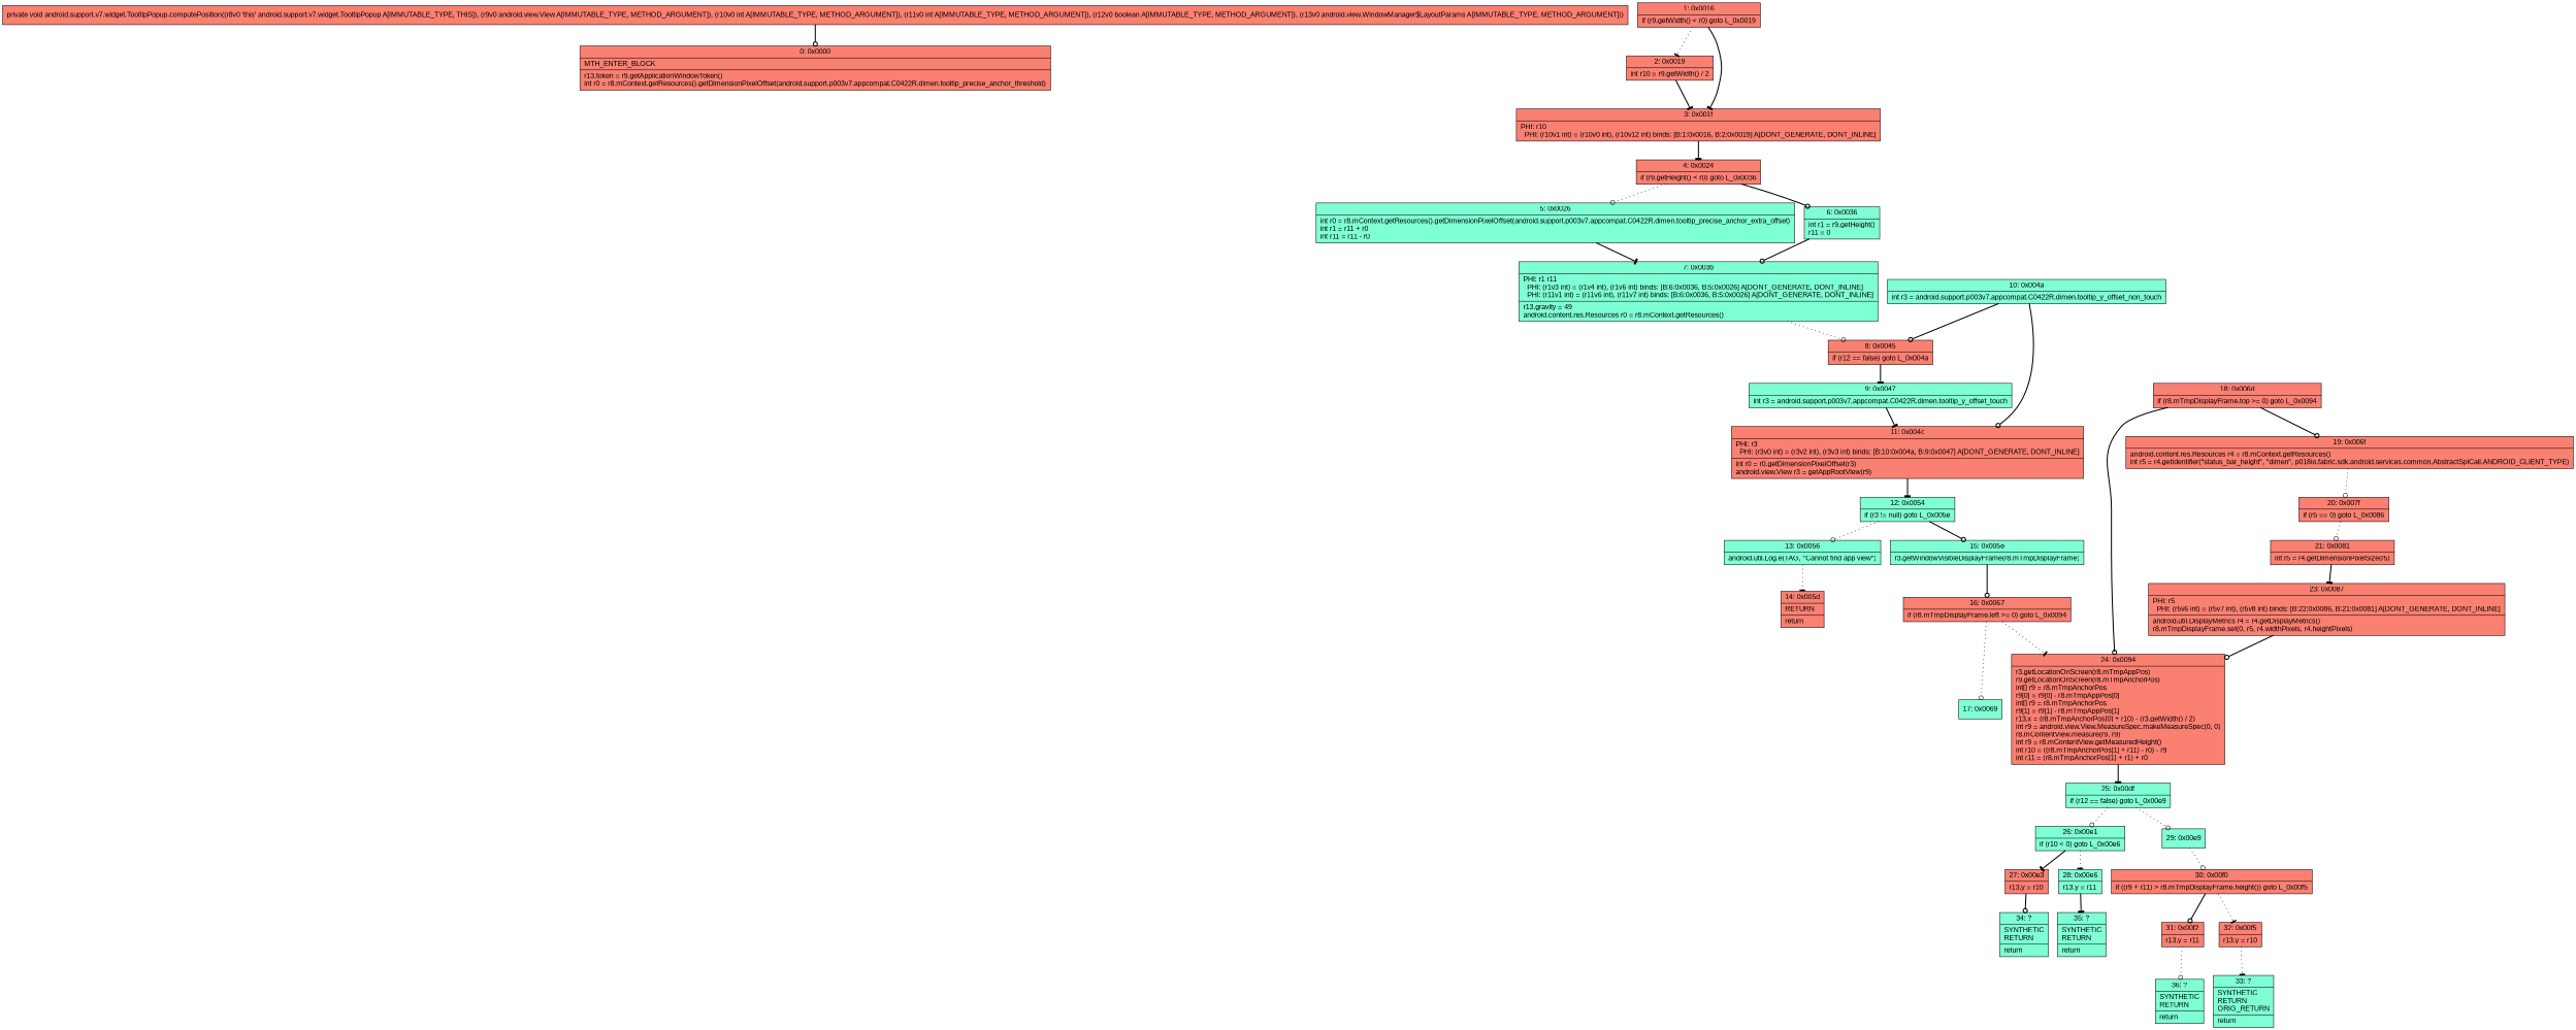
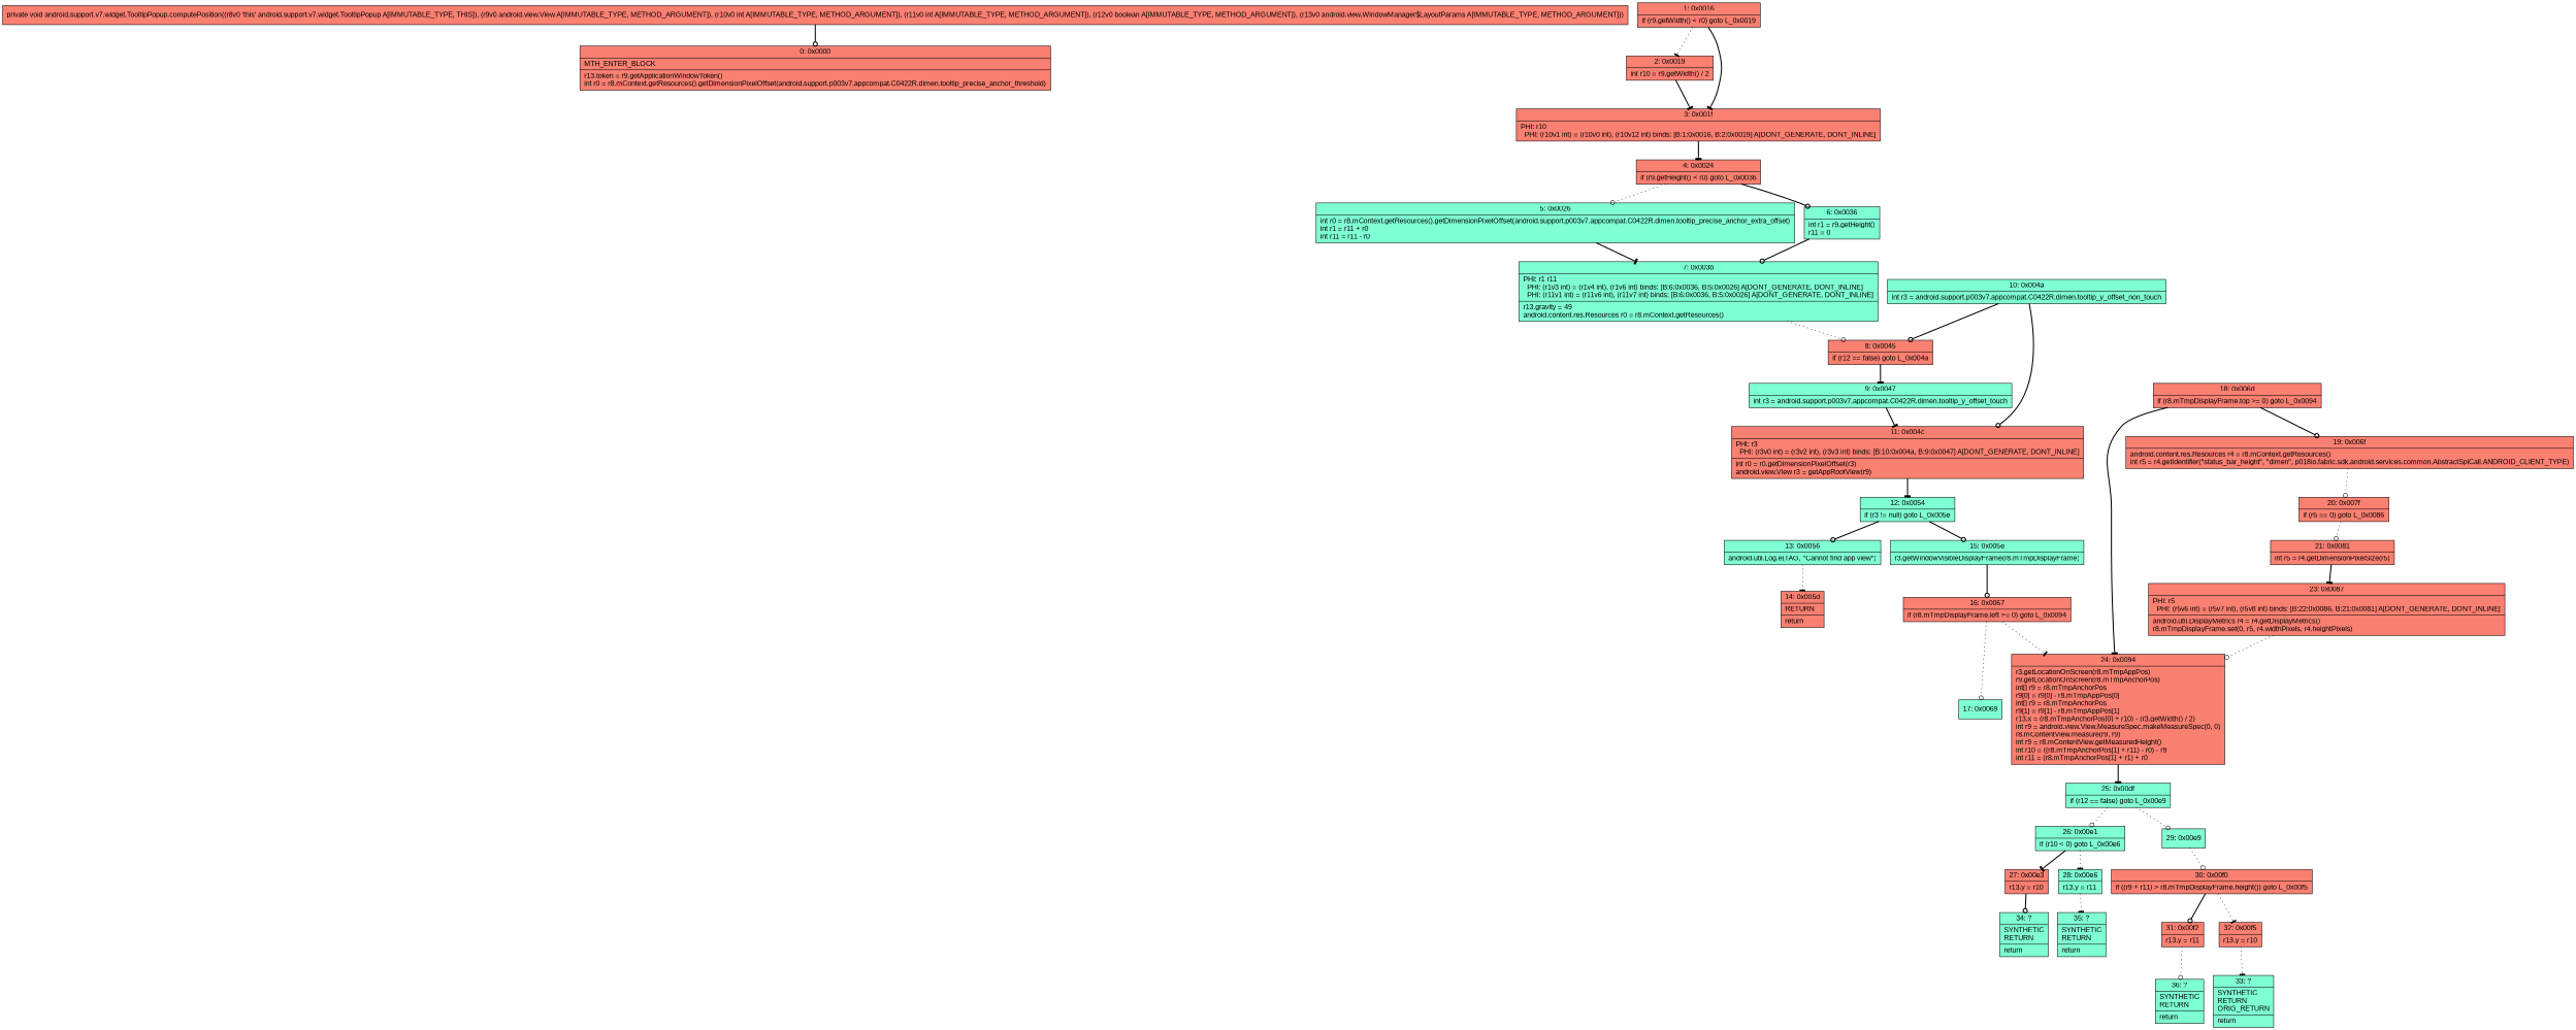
  digraph {
    fontname="Liberation Sans"
    node [fillcolor=salmon fontname="Liberation Sans" shape=record style=filled]
    edge [arrowhead=odot fontname="Liberation Sans" style=bold]
    n1 [label="{0\:\ 0x0000|MTH_ENTER_BLOCK\l|r13.token = r9.getApplicationWindowToken()\lint r0 = r8.mContext.getResources().getDimensionPixelOffset(android.support.p003v7.appcompat.C0422R.dimen.tooltip_precise_anchor_threshold)\l}"]
    n2 [label="{1\:\ 0x0016|if (r9.getWidth() \< r0) goto L_0x0019\l}"]
    n3 [label="{2\:\ 0x0019|int r10 = r9.getWidth() \/ 2\l}"]
    n4 [label="{3\:\ 0x001f|PHI: r10 \l  PHI: (r10v1 int) = (r10v0 int), (r10v12 int) binds: [B:1:0x0016, B:2:0x0019] A[DONT_GENERATE, DONT_INLINE]\l}"]
    n5 [label="{4\:\ 0x0024|if (r9.getHeight() \< r0) goto L_0x0036\l}"]
    n6 [fillcolor=aquamarine label="{5\:\ 0x0026|int r0 = r8.mContext.getResources().getDimensionPixelOffset(android.support.p003v7.appcompat.C0422R.dimen.tooltip_precise_anchor_extra_offset)\lint r1 = r11 + r0\lint r11 = r11 \- r0\l}"]
    n7 [fillcolor=aquamarine label="{6\:\ 0x0036|int r1 = r9.getHeight()\lr11 = 0\l}"]
    n8 [fillcolor=aquamarine label="{7\:\ 0x003b|PHI: r1 r11 \l  PHI: (r1v3 int) = (r1v4 int), (r1v6 int) binds: [B:6:0x0036, B:5:0x0026] A[DONT_GENERATE, DONT_INLINE]\l  PHI: (r11v1 int) = (r11v6 int), (r11v7 int) binds: [B:6:0x0036, B:5:0x0026] A[DONT_GENERATE, DONT_INLINE]\l|r13.gravity = 49\landroid.content.res.Resources r0 = r8.mContext.getResources()\l}"]
    n9 [label="{8\:\ 0x0045|if (r12 == false) goto L_0x004a\l}"]
    n10 [fillcolor=aquamarine label="{9\:\ 0x0047|int r3 = android.support.p003v7.appcompat.C0422R.dimen.tooltip_y_offset_touch\l}"]
    n11 [label="{11\:\ 0x004c|PHI: r3 \l  PHI: (r3v0 int) = (r3v2 int), (r3v3 int) binds: [B:10:0x004a, B:9:0x0047] A[DONT_GENERATE, DONT_INLINE]\l|int r0 = r0.getDimensionPixelOffset(r3)\landroid.view.View r3 = getAppRootView(r9)\l}"]
    n12 [fillcolor=aquamarine label="{10\:\ 0x004a|int r3 = android.support.p003v7.appcompat.C0422R.dimen.tooltip_y_offset_non_touch\l}"]
    n13 [fillcolor=aquamarine label="{12\:\ 0x0054|if (r3 != null) goto L_0x005e\l}"]
    n14 [fillcolor=aquamarine label="{13\:\ 0x0056|android.util.Log.e(TAG, \"Cannot find app view\")\l}"]
    n15 [fillcolor=aquamarine label="{15\:\ 0x005e|r3.getWindowVisibleDisplayFrame(r8.mTmpDisplayFrame)\l}"]
    n16 [label="{14\:\ 0x005d|RETURN\l|return\l}"]
    n17 [label="{16\:\ 0x0067|if (r8.mTmpDisplayFrame.left \>= 0) goto L_0x0094\l}"]
    n18 [fillcolor=aquamarine label="{17\:\ 0x0069}"]
    n19 [label="{24\:\ 0x0094|r3.getLocationOnScreen(r8.mTmpAppPos)\lr9.getLocationOnScreen(r8.mTmpAnchorPos)\lint[] r9 = r8.mTmpAnchorPos\lr9[0] = r9[0] \- r8.mTmpAppPos[0]\lint[] r9 = r8.mTmpAnchorPos\lr9[1] = r9[1] \- r8.mTmpAppPos[1]\lr13.x = (r8.mTmpAnchorPos[0] + r10) \- (r3.getWidth() \/ 2)\lint r9 = android.view.View.MeasureSpec.makeMeasureSpec(0, 0)\lr8.mContentView.measure(r9, r9)\lint r9 = r8.mContentView.getMeasuredHeight()\lint r10 = ((r8.mTmpAnchorPos[1] + r11) \- r0) \- r9\lint r11 = (r8.mTmpAnchorPos[1] + r1) + r0\l}"]
    n20 [fillcolor=aquamarine label="{25\:\ 0x00df|if (r12 == false) goto L_0x00e9\l}"]
    n21 [label="{18\:\ 0x006d|if (r8.mTmpDisplayFrame.top \>= 0) goto L_0x0094\l}"]
    n22 [label="{19\:\ 0x006f|android.content.res.Resources r4 = r8.mContext.getResources()\lint r5 = r4.getIdentifier(\"status_bar_height\", \"dimen\", p018io.fabric.sdk.android.services.common.AbstractSpiCall.ANDROID_CLIENT_TYPE)\l}"]
    n23 [label="{20\:\ 0x007f|if (r5 == 0) goto L_0x0086\l}"]
    n24 [label="{21\:\ 0x0081|int r5 = r4.getDimensionPixelSize(r5)\l}"]
    n25 [label="{23\:\ 0x0087|PHI: r5 \l  PHI: (r5v6 int) = (r5v7 int), (r5v8 int) binds: [B:22:0x0086, B:21:0x0081] A[DONT_GENERATE, DONT_INLINE]\l|android.util.DisplayMetrics r4 = r4.getDisplayMetrics()\lr8.mTmpDisplayFrame.set(0, r5, r4.widthPixels, r4.heightPixels)\l}"]
    n26 [fillcolor=aquamarine label="{26\:\ 0x00e1|if (r10 \< 0) goto L_0x00e6\l}"]
    n27 [fillcolor=aquamarine label="{29\:\ 0x00e9}"]
    n28 [label="{27\:\ 0x00e3|r13.y = r10\l}"]
    n29 [fillcolor=aquamarine label="{28\:\ 0x00e6|r13.y = r11\l}"]
    n30 [label="{30\:\ 0x00f0|if ((r9 + r11) \> r8.mTmpDisplayFrame.height()) goto L_0x00f5\l}"]
    n31 [fillcolor=aquamarine label="{34\:\ ?|SYNTHETIC\lRETURN\l|return\l}"]
    n32 [fillcolor=aquamarine label="{35\:\ ?|SYNTHETIC\lRETURN\l|return\l}"]
    n33 [label="{31\:\ 0x00f2|r13.y = r11\l}"]
    n34 [label="{32\:\ 0x00f5|r13.y = r10\l}"]
    n35 [fillcolor=aquamarine label="{36\:\ ?|SYNTHETIC\lRETURN\l|return\l}"]
    n36 [fillcolor=aquamarine label="{33\:\ ?|SYNTHETIC\lRETURN\lORIG_RETURN\l|return\l}"]
    n37 [label="{private void android.support.v7.widget.TooltipPopup.computePosition((r8v0 'this' android.support.v7.widget.TooltipPopup A[IMMUTABLE_TYPE, THIS]), (r9v0 android.view.View A[IMMUTABLE_TYPE, METHOD_ARGUMENT]), (r10v0 int A[IMMUTABLE_TYPE, METHOD_ARGUMENT]), (r11v0 int A[IMMUTABLE_TYPE, METHOD_ARGUMENT]), (r12v0 boolean A[IMMUTABLE_TYPE, METHOD_ARGUMENT]), (r13v0 android.view.WindowManager$LayoutParams A[IMMUTABLE_TYPE, METHOD_ARGUMENT])) }"]
    n2 -> n3 [arrowhead=tee style=dotted]
    n2 -> n4 [arrowhead=tee]
    n3 -> n4 [arrowhead=tee]
    n4 -> n5 [arrowhead=tee]
    n5 -> n6 [style=dotted]
    n5 -> n7
    n6 -> n8 [arrowhead=tee]
    n7 -> n8
    n8 -> n9 [style=dotted]
    n9 -> n10 [arrowhead=tee]
    n10 -> n11 [arrowhead=tee]
    n11 -> n13 [arrowhead=tee]
    n12 -> n9
    n12 -> n11
-   n13 -> n14 [style=dotted]
+   n13 -> n14
    n13 -> n15
    n14 -> n16 [arrowhead=tee style=dotted]
    n15 -> n17
    n17 -> n18 [style=dotted]
    n17 -> n19 [arrowhead=tee style=dotted]
    n19 -> n20 [arrowhead=tee]
    n20 -> n26 [style=dotted]
    n20 -> n27 [style=dotted]
-   n21 -> n19
+   n21 -> n19 [arrowhead=tee]
    n21 -> n22
    n22 -> n23 [style=dotted]
    n23 -> n24 [style=dotted]
    n24 -> n25 [arrowhead=tee]
-   n25 -> n19
+   n25 -> n19 [style=dotted]
    n26 -> n28 [arrowhead=tee]
    n26 -> n29 [arrowhead=tee style=dotted]
    n27 -> n30 [style=dotted]
    n28 -> n31
-   n29 -> n32 [arrowhead=tee]
+   n29 -> n32 [arrowhead=tee style=dotted]
    n30 -> n33
    n30 -> n34 [arrowhead=tee style=dotted]
    n33 -> n35 [style=dotted]
    n34 -> n36 [arrowhead=tee style=dotted]
    n37 -> n1
  }
